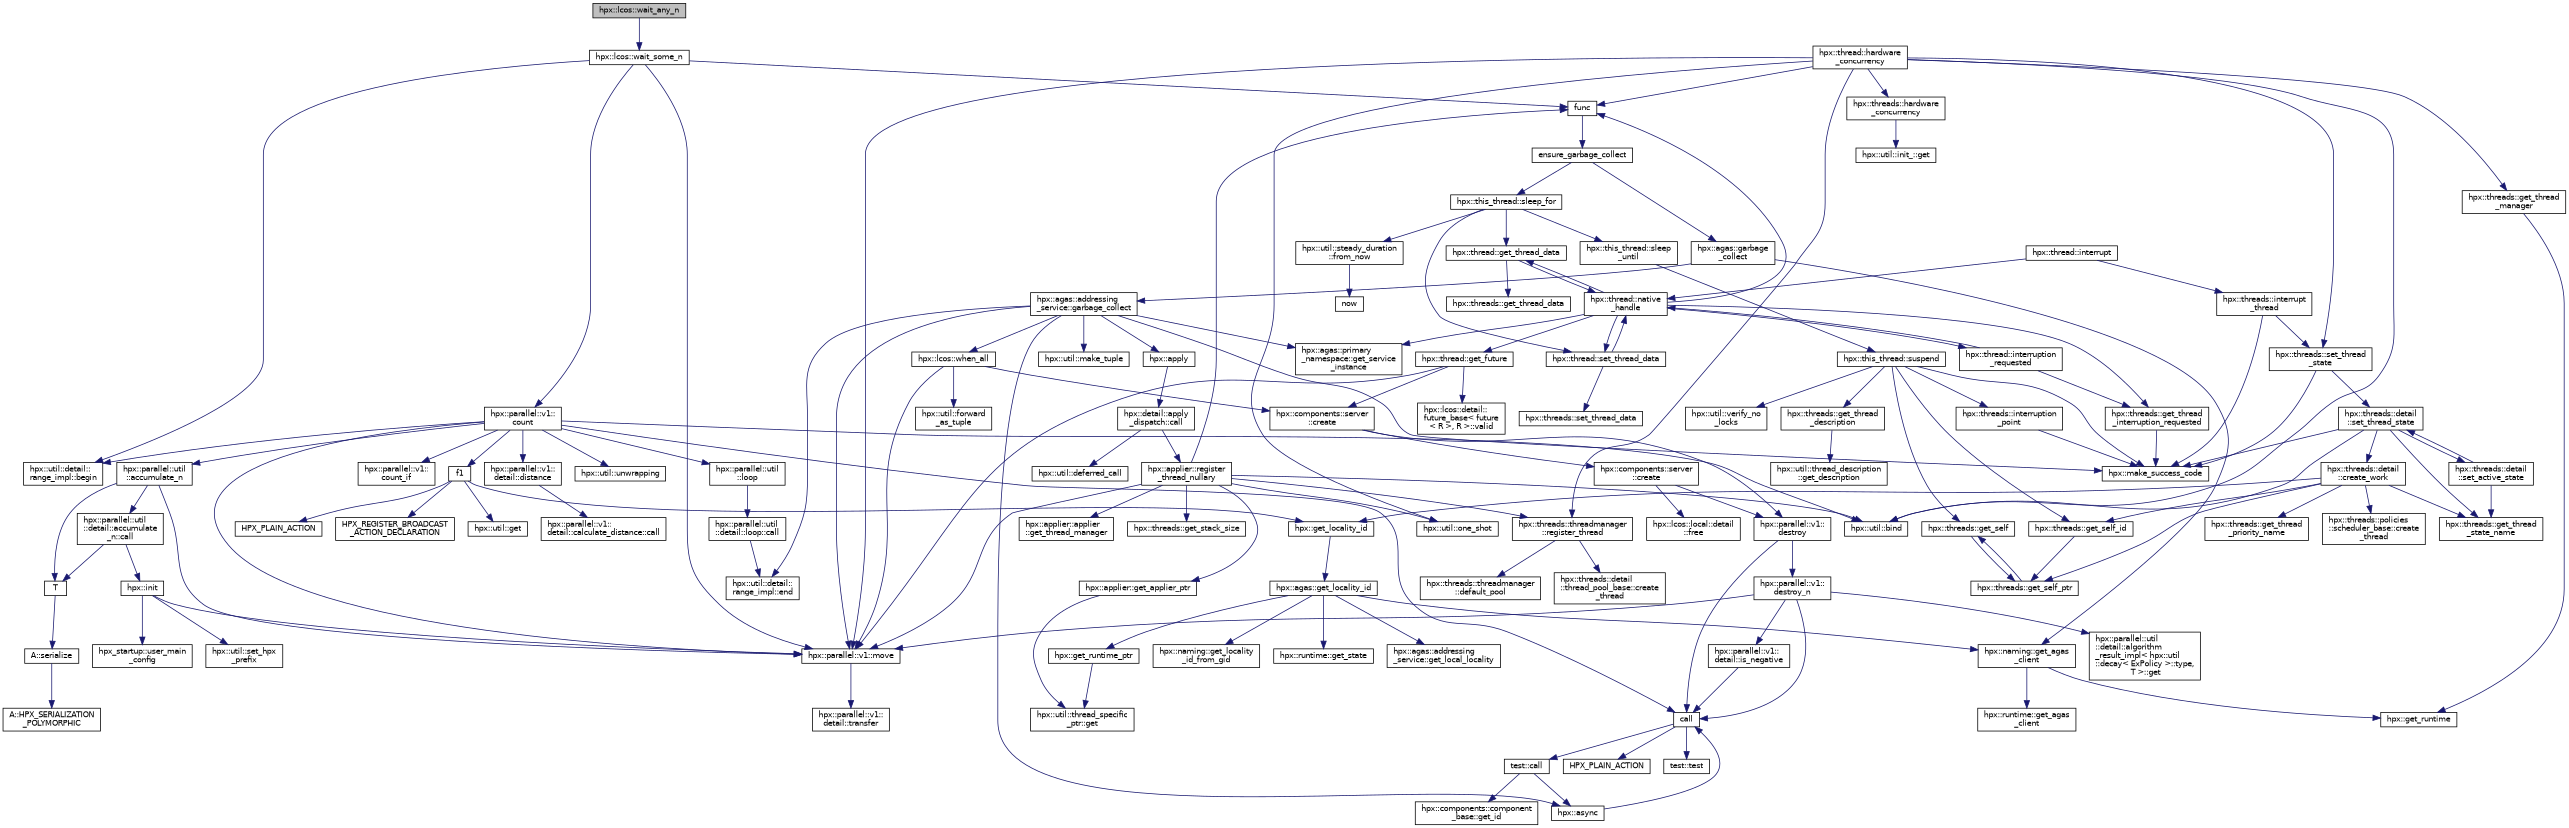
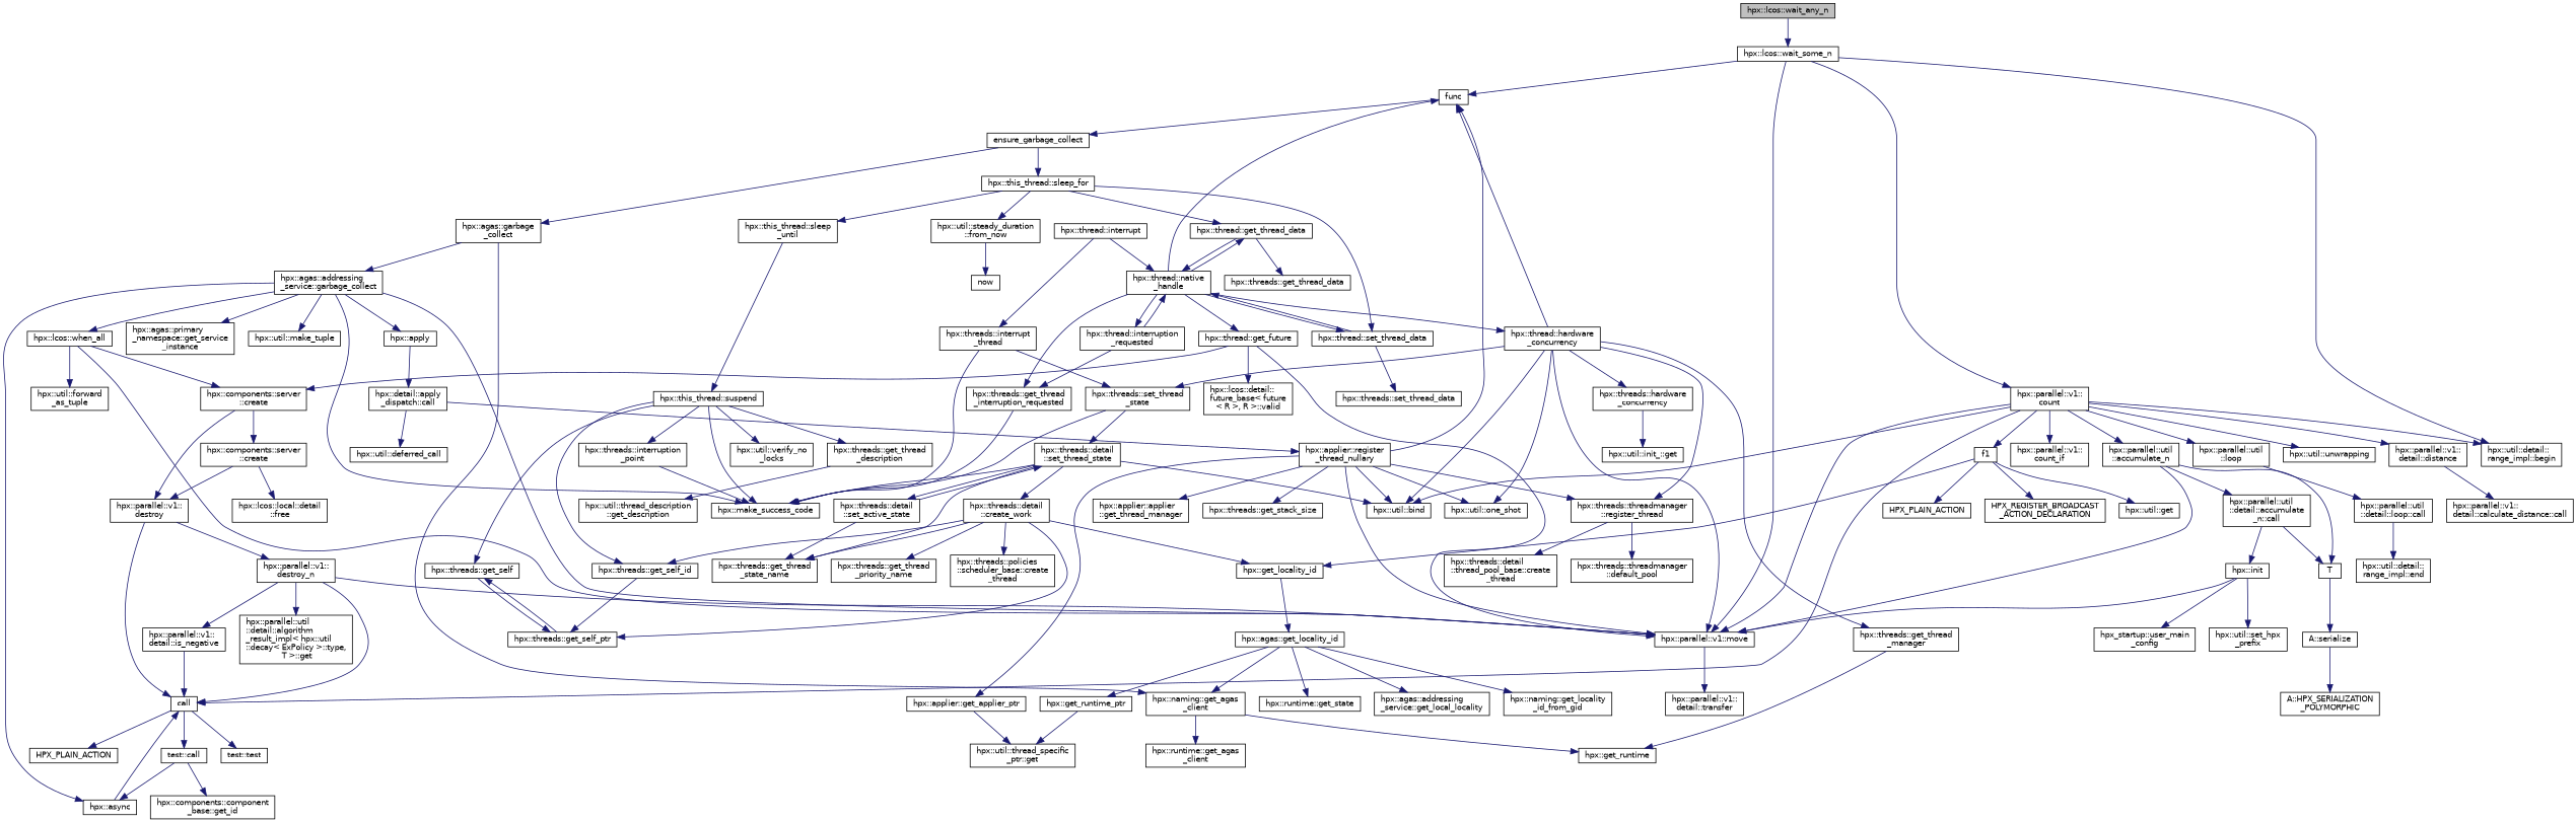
  digraph {
    rankdir=TB
    node [color=black fillcolor=white fontname=Helvetica fontsize=10 shape=record style=filled]
    edge [color=midnightblue fontname=Helvetica fontsize=10 labelfontname=Helvetica labelfontsize=10 style=solid]
    n1 [fillcolor=grey75 fontcolor=black height=0.2 label="hpx::lcos::wait_any_n" width=0.4]
    n2 [height=0.2 label="hpx::lcos::wait_some_n" width=0.4]
    n3 [height=0.2 label=func width=0.4]
    n4 [height=0.2 label="hpx::parallel::v1::move" width=0.4]
    n5 [height=0.2 label="hpx::parallel::v1::\lcount" width=0.4]
    n6 [height=0.2 label="hpx::util::detail::\lrange_impl::begin" width=0.4]
    n7 [height=0.2 label=ensure_garbage_collect width=0.4]
    n8 [height=0.2 label="hpx::parallel::v1::\ldetail::transfer" width=0.4]
    n9 [height=0.2 label="hpx::util::bind" width=0.4]
    n10 [height=0.2 label=call width=0.4]
    n11 [height=0.2 label="hpx::parallel::v1::\lcount_if" width=0.4]
    n12 [height=0.2 label=f1 width=0.4]
    n13 [height=0.2 label="hpx::parallel::util\l::loop" width=0.4]
    n14 [height=0.2 label="hpx::parallel::v1::\ldetail::distance" width=0.4]
    n15 [height=0.2 label="hpx::util::unwrapping" width=0.4]
    n16 [height=0.2 label="hpx::parallel::util\l::accumulate_n" width=0.4]
    n17 [height=0.2 label="hpx::this_thread::sleep_for" width=0.4]
    n18 [height=0.2 label="hpx::agas::garbage\l_collect" width=0.4]
    n19 [height=0.2 label="hpx::this_thread::sleep\l_until" width=0.4]
    n20 [height=0.2 label="hpx::util::steady_duration\l::from_now" width=0.4]
    n21 [height=0.2 label="hpx::thread::get_thread_data" width=0.4]
    n22 [height=0.2 label="hpx::thread::set_thread_data" width=0.4]
    n23 [height=0.2 label="hpx::naming::get_agas\l_client" width=0.4]
    n24 [height=0.2 label="hpx::agas::addressing\l_service::garbage_collect" width=0.4]
    n25 [height=0.2 label="hpx::this_thread::suspend" width=0.4]
    n26 [height=0.2 label=now width=0.4]
    n27 [height=0.2 label="hpx::threads::get_thread_data" width=0.4]
    n28 [height=0.2 label="hpx::thread::native\l_handle" width=0.4]
    n29 [height=0.2 label="hpx::threads::set_thread_data" width=0.4]
    n30 [height=0.2 label="hpx::threads::get_self" width=0.4]
    n31 [height=0.2 label="hpx::threads::get_self_id" width=0.4]
    n32 [height=0.2 label="hpx::threads::interruption\l_point" width=0.4]
    n33 [height=0.2 label="hpx::make_success_code" width=0.4]
    n34 [height=0.2 label="hpx::util::verify_no\l_locks" width=0.4]
    n35 [height=0.2 label="hpx::threads::get_thread\l_description" width=0.4]
    n36 [height=0.2 label="hpx::threads::get_self_ptr" width=0.4]
    n37 [height=0.2 label="hpx::util::thread_description\l::get_description" width=0.4]
    n38 [height=0.2 label="hpx::thread::hardware\l_concurrency" width=0.4]
    n39 [height=0.2 label="hpx::thread::interruption\l_requested" width=0.4]
    n40 [height=0.2 label="hpx::thread::get_future" width=0.4]
    n41 [height=0.2 label="hpx::threads::get_thread\l_interruption_requested" width=0.4]
    n42 [height=0.2 label="hpx::threads::hardware\l_concurrency" width=0.4]
    n43 [height=0.2 label="hpx::util::one_shot" width=0.4]
    n44 [height=0.2 label="hpx::threads::get_thread\l_manager" width=0.4]
    n45 [height=0.2 label="hpx::threads::threadmanager\l::register_thread" width=0.4]
    n46 [height=0.2 label="hpx::threads::set_thread\l_state" width=0.4]
    n47 [height=0.2 label="hpx::thread::interrupt" width=0.4]
    n48 [height=0.2 label="hpx::threads::interrupt\l_thread" width=0.4]
    n49 [height=0.2 label="hpx::lcos::detail::\lfuture_base\< future\l\< R \>, R \>::valid" width=0.4]
    n50 [height=0.2 label="hpx::components::server\l::create" width=0.4]
    n51 [height=0.2 label="hpx::util::init_::get" width=0.4]
    n52 [height=0.2 label="hpx::get_runtime" width=0.4]
    n53 [height=0.2 label="hpx::threads::threadmanager\l::default_pool" width=0.4]
    n54 [height=0.2 label="hpx::threads::detail\l::thread_pool_base::create\l_thread" width=0.4]
    n55 [height=0.2 label="hpx::threads::detail\l::set_thread_state" width=0.4]
    n56 [height=0.2 label="hpx::threads::get_thread\l_state_name" width=0.4]
    n57 [height=0.2 label="hpx::threads::detail\l::set_active_state" width=0.4]
    n58 [height=0.2 label="hpx::threads::detail\l::create_work" width=0.4]
    n59 [height=0.2 label="hpx::threads::get_thread\l_priority_name" width=0.4]
    n60 [height=0.2 label="hpx::get_locality_id" width=0.4]
    n61 [height=0.2 label="hpx::threads::policies\l::scheduler_base::create\l_thread" width=0.4]
    n62 [height=0.2 label="hpx::agas::get_locality_id" width=0.4]
    n63 [height=0.2 label="hpx::get_runtime_ptr" width=0.4]
    n64 [height=0.2 label="hpx::runtime::get_state" width=0.4]
    n65 [height=0.2 label="hpx::agas::addressing\l_service::get_local_locality" width=0.4]
    n66 [height=0.2 label="hpx::naming::get_locality\l_id_from_gid" width=0.4]
    n67 [height=0.2 label="hpx::util::thread_specific\l_ptr::get" width=0.4]
    n68 [height=0.2 label="hpx::runtime::get_agas\l_client" width=0.4]
    n69 [height=0.2 label="hpx::components::server\l::create" width=0.4]
    n70 [height=0.2 label="hpx::parallel::v1::\ldestroy" width=0.4]
    n71 [height=0.2 label="hpx::lcos::local::detail\l::free" width=0.4]
    n72 [height=0.2 label="hpx::parallel::v1::\ldestroy_n" width=0.4]
    n73 [height=0.2 label="test::test" width=0.4]
    n74 [height=0.2 label=HPX_PLAIN_ACTION width=0.4]
    n75 [height=0.2 label="test::call" width=0.4]
    n76 [height=0.2 label="hpx::parallel::v1::\ldetail::is_negative" width=0.4]
    n77 [height=0.2 label="hpx::parallel::util\l::detail::algorithm\l_result_impl\< hpx::util\l::decay\< ExPolicy \>::type,\l T \>::get" width=0.4]
    n78 [height=0.2 label="hpx::async" width=0.4]
    n79 [height=0.2 label="hpx::components::component\l_base::get_id" width=0.4]
    n80 [height=0.2 label="hpx::agas::primary\l_namespace::get_service\l_instance" width=0.4]
    n81 [height=0.2 label="hpx::util::make_tuple" width=0.4]
    n82 [height=0.2 label="hpx::util::detail::\lrange_impl::end" width=0.4]
    n83 [height=0.2 label="hpx::apply" width=0.4]
    n84 [height=0.2 label="hpx::lcos::when_all" width=0.4]
    n85 [height=0.2 label="hpx::detail::apply\l_dispatch::call" width=0.4]
    n86 [height=0.2 label="hpx::util::forward\l_as_tuple" width=0.4]
    n87 [height=0.2 label="hpx::applier::register\l_thread_nullary" width=0.4]
    n88 [height=0.2 label="hpx::util::deferred_call" width=0.4]
    n89 [height=0.2 label="hpx::applier::get_applier_ptr" width=0.4]
    n90 [height=0.2 label="hpx::threads::get_stack_size" width=0.4]
    n91 [height=0.2 label="hpx::applier::applier\l::get_thread_manager" width=0.4]
    n92 [height=0.2 label="hpx::util::get" width=0.4]
    n93 [height=0.2 label=HPX_PLAIN_ACTION width=0.4]
    n94 [height=0.2 label="HPX_REGISTER_BROADCAST\l_ACTION_DECLARATION" width=0.4]
    n95 [height=0.2 label="hpx::parallel::util\l::detail::loop::call" width=0.4]
    n96 [height=0.2 label="hpx::parallel::v1::\ldetail::calculate_distance::call" width=0.4]
    n97 [height=0.2 label="hpx::parallel::util\l::detail::accumulate\l_n::call" width=0.4]
    n98 [height=0.2 label=T width=0.4]
    n99 [height=0.2 label="hpx::init" width=0.4]
    n100 [height=0.2 label="A::serialize" width=0.4]
    n101 [height=0.2 label="hpx::util::set_hpx\l_prefix" width=0.4]
    n102 [height=0.2 label="hpx_startup::user_main\l_config" width=0.4]
    n103 [height=0.2 label="A::HPX_SERIALIZATION\l_POLYMORPHIC" width=0.4]
    n1 -> n2
    n2 -> n3
    n2 -> n4
    n2 -> n5
    n2 -> n6
    n3 -> n7
    n4 -> n8
    n5 -> n4
    n5 -> n6
    n5 -> n9
    n5 -> n10
    n5 -> n11
    n5 -> n12
    n5 -> n13
    n5 -> n14
    n5 -> n15
    n5 -> n16
    n7 -> n17
    n7 -> n18
    n10 -> n73
    n10 -> n74
    n10 -> n75
    n12 -> n60
    n12 -> n92
    n12 -> n93
    n12 -> n94
    n13 -> n95
    n14 -> n96
    n16 -> n4
    n16 -> n97
    n16 -> n98
    n17 -> n19
    n17 -> n20
    n17 -> n21
    n17 -> n22
    n18 -> n23
    n18 -> n24
    n19 -> n25
    n20 -> n26
    n21 -> n27
    n21 -> n28
    n22 -> n28
    n22 -> n29
    n23 -> n52
    n23 -> n68
    n24 -> n4
    n24 -> n33
    n24 -> n78
    n24 -> n80
    n24 -> n81
-   n24 -> n82
    n24 -> n83
    n24 -> n84
    n25 -> n30
    n25 -> n31
    n25 -> n32
    n25 -> n33
    n25 -> n34
    n25 -> n35
    n28 -> n3
    n28 -> n21
    n28 -> n22
-   n28 -> n80
+   n28 -> n38
    n28 -> n39
    n28 -> n40
    n28 -> n41
    n30 -> n36
    n31 -> n36
    n32 -> n33
    n35 -> n37
    n36 -> n30
    n38 -> n3
    n38 -> n4
    n38 -> n9
    n38 -> n42
    n38 -> n43
    n38 -> n44
    n38 -> n45
    n38 -> n46
    n39 -> n28
    n39 -> n41
    n40 -> n4
    n40 -> n49
    n40 -> n50
    n41 -> n33
    n42 -> n51
    n44 -> n52
    n45 -> n53
    n45 -> n54
    n46 -> n33
    n46 -> n55
    n47 -> n28
    n47 -> n48
    n48 -> n33
    n48 -> n46
    n50 -> n69
    n50 -> n70
    n55 -> n9
    n55 -> n33
    n55 -> n56
    n55 -> n57
    n55 -> n58
    n57 -> n55
    n57 -> n56
    n58 -> n31
    n58 -> n36
    n58 -> n56
    n58 -> n59
    n58 -> n60
    n58 -> n61
    n60 -> n62
    n62 -> n23
    n62 -> n63
    n62 -> n64
    n62 -> n65
    n62 -> n66
    n63 -> n67
    n69 -> n70
    n69 -> n71
    n70 -> n10
    n70 -> n72
    n72 -> n4
    n72 -> n10
    n72 -> n76
    n72 -> n77
    n75 -> n78
    n75 -> n79
    n76 -> n10
    n78 -> n10
    n83 -> n85
    n84 -> n4
    n84 -> n50
    n84 -> n86
    n85 -> n87
    n85 -> n88
    n87 -> n3
    n87 -> n4
    n87 -> n9
    n87 -> n43
    n87 -> n45
    n87 -> n89
    n87 -> n90
    n87 -> n91
    n89 -> n67
    n95 -> n82
    n97 -> n98
    n97 -> n99
    n98 -> n100
    n99 -> n4
    n99 -> n101
    n99 -> n102
    n100 -> n103
  }
